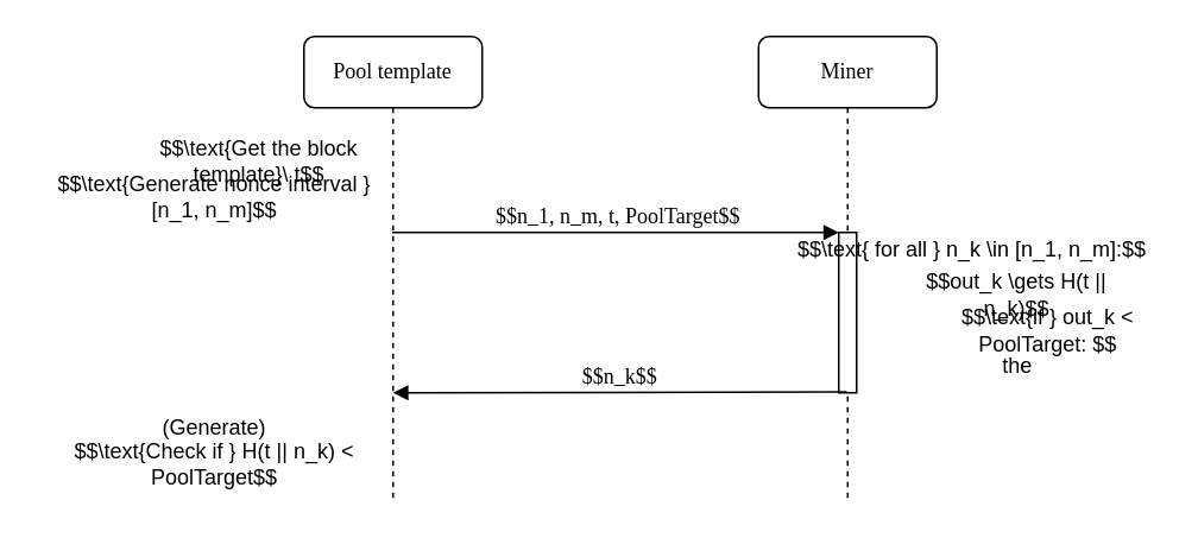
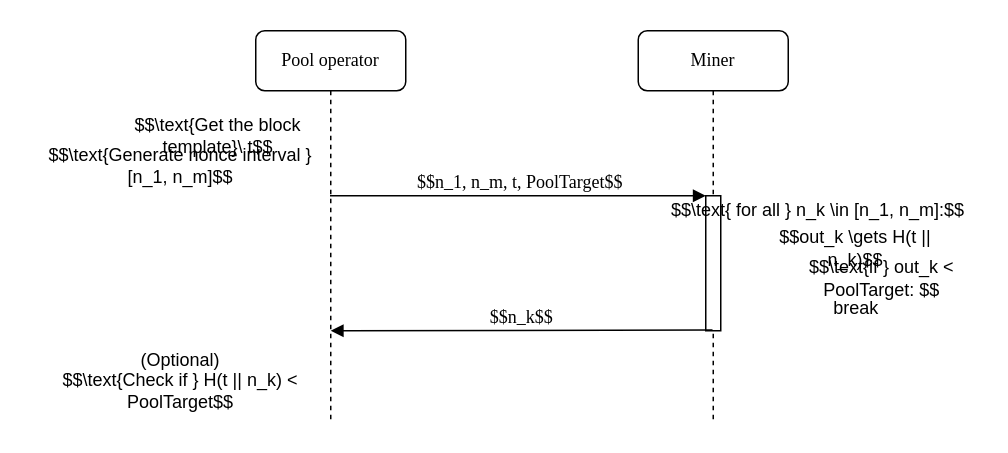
  <mxCell id="0" />
  <mxCell id="1" parent="0" />
  <mxCell id="2" value="Miner" style="shape=umlLifeline;perimeter=lifelinePerimeter;whiteSpace=wrap;html=1;container=1;collapsible=0;recursiveResize=0;outlineConnect=0;rounded=1;shadow=0;comic=0;labelBackgroundColor=none;strokeColor=#000000;strokeWidth=1;fillColor=#FFFFFF;fontFamily=Verdana;fontSize=12;fontColor=#000000;align=center;" parent="1" vertex="1"><mxGeometry x="425" y="20" width="100" height="260" as="geometry" /></mxCell>
  <mxCell id="3" value="" style="html=1;points=[];perimeter=orthogonalPerimeter;rounded=0;shadow=0;comic=0;labelBackgroundColor=none;strokeColor=#000000;strokeWidth=1;fillColor=#FFFFFF;fontFamily=Verdana;fontSize=12;fontColor=#000000;align=center;" parent="2" vertex="1"><mxGeometry x="45" y="110" width="10" height="90" as="geometry" /></mxCell>
- <mxCell id="4" value="Pool template" style="shape=umlLifeline;perimeter=lifelinePerimeter;whiteSpace=wrap;html=1;container=1;collapsible=0;recursiveResize=0;outlineConnect=0;rounded=1;shadow=0;comic=0;labelBackgroundColor=none;strokeColor=#000000;strokeWidth=1;fillColor=#FFFFFF;fontFamily=Verdana;fontSize=12;fontColor=#000000;align=center;" parent="1" vertex="1"><mxGeometry x="170" y="20" width="100" height="260" as="geometry" /></mxCell>
+ <mxCell id="4" value="Pool operator" style="shape=umlLifeline;perimeter=lifelinePerimeter;whiteSpace=wrap;html=1;container=1;collapsible=0;recursiveResize=0;outlineConnect=0;rounded=1;shadow=0;comic=0;labelBackgroundColor=none;strokeColor=#000000;strokeWidth=1;fillColor=#FFFFFF;fontFamily=Verdana;fontSize=12;fontColor=#000000;align=center;" parent="1" vertex="1"><mxGeometry x="170" y="20" width="100" height="260" as="geometry" /></mxCell>
  <mxCell id="5" value="$$\text{Get the block template}\ t$$" style="text;html=1;strokeColor=none;fillColor=none;align=center;verticalAlign=middle;whiteSpace=wrap;rounded=0;fontSize=12;" parent="1" vertex="1"><mxGeometry y="80" width="150" height="20" as="geometry" x="70" /></mxCell>
  <mxCell id="6" value="$$\text{Generate nonce interval } [n_1, n_m]$$" style="text;html=1;strokeColor=none;fillColor=none;align=center;verticalAlign=middle;whiteSpace=wrap;rounded=0;fontSize=12;" parent="1" vertex="1"><mxGeometry x="20" y="100" width="200" height="20" as="geometry" /></mxCell>
  <mxCell id="7" value="$$out_k \gets H(t || n_k)$$" style="text;html=1;strokeColor=none;fillColor=none;align=center;verticalAlign=middle;whiteSpace=wrap;rounded=0;fontSize=12;" parent="1" vertex="1"><mxGeometry x="510" y="155" width="120" height="20" as="geometry" /></mxCell>
  <mxCell id="8" value="$$n_1, n_m, t, PoolTarget$$" style="html=1;verticalAlign=bottom;endArrow=block;labelBackgroundColor=none;fontFamily=Verdana;fontSize=12;edgeStyle=elbowEdgeStyle;elbow=vertical;" parent="1" edge="1"><mxGeometry relative="1" as="geometry"><mxPoint x="219.5" y="130" as="sourcePoint" /><mxPoint x="470" y="130.5" as="targetPoint" /></mxGeometry></mxCell>
  <mxCell id="9" value="$$n_k$$" style="html=1;verticalAlign=bottom;endArrow=block;labelBackgroundColor=none;fontFamily=Verdana;fontSize=12;edgeStyle=elbowEdgeStyle;elbow=vertical;exitX=0.4;exitY=0.983;exitDx=0;exitDy=0;exitPerimeter=0;" parent="1" edge="1"><mxGeometry relative="1" as="geometry"><mxPoint x="474.5" y="219.5" as="sourcePoint" /><mxPoint x="220" y="220" as="targetPoint" /></mxGeometry></mxCell>
  <mxCell id="10" value="&lt;span style=&quot;text-align: left ; white-space: nowrap&quot;&gt;$$\text{ for all } n_k \in [n_1, n_m]:$$&lt;/span&gt;" style="text;html=1;strokeColor=none;fillColor=none;align=center;verticalAlign=middle;whiteSpace=wrap;rounded=0;fontSize=12;" vertex="1" parent="1"><mxGeometry x="480" y="130" width="130" height="20" as="geometry" /></mxCell>
  <mxCell id="11" value="$$\text{if } out_k &amp;lt; PoolTarget: $$" style="text;html=1;strokeColor=none;fillColor=none;align=center;verticalAlign=middle;whiteSpace=wrap;rounded=0;fontSize=12;" vertex="1" parent="1"><mxGeometry x="525" y="175" width="125" height="20" as="geometry" /></mxCell>
- <mxCell id="12" value="the" style="text;html=1;strokeColor=none;fillColor=none;align=center;verticalAlign=middle;whiteSpace=wrap;rounded=0;fontSize=12;" vertex="1" parent="1"><mxGeometry x="542.5" y="195" width="55" height="20" as="geometry" /></mxCell>
+ <mxCell id="12" value="break" style="text;html=1;strokeColor=none;fillColor=none;align=center;verticalAlign=middle;whiteSpace=wrap;rounded=0;fontSize=12;" vertex="1" parent="1"><mxGeometry x="542.5" y="195" width="55" height="20" as="geometry" /></mxCell>
  <mxCell id="13" value="$$\text{Check if } H(t || n_k)&amp;nbsp;&amp;lt; PoolTarget$$" style="text;html=1;strokeColor=none;fillColor=none;align=center;verticalAlign=middle;whiteSpace=wrap;rounded=0;fontSize=12;" vertex="1" parent="1"><mxGeometry x="20" y="250" width="200" height="20" as="geometry" /></mxCell>
- <mxCell id="14" value="(Generate)" style="text;html=1;strokeColor=none;fillColor=none;align=center;verticalAlign=middle;whiteSpace=wrap;rounded=0;fontSize=12;" vertex="1" parent="1"><mxGeometry x="85" y="230" width="70" height="20" as="geometry" /></mxCell>
+ <mxCell id="14" value="(Optional)" style="text;html=1;strokeColor=none;fillColor=none;align=center;verticalAlign=middle;whiteSpace=wrap;rounded=0;fontSize=12;" vertex="1" parent="1"><mxGeometry x="85" y="230" width="70" height="20" as="geometry" /></mxCell>
